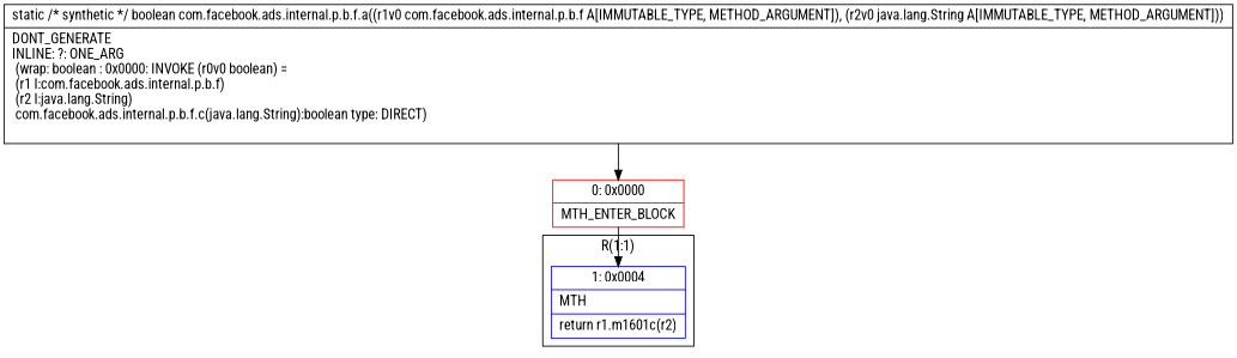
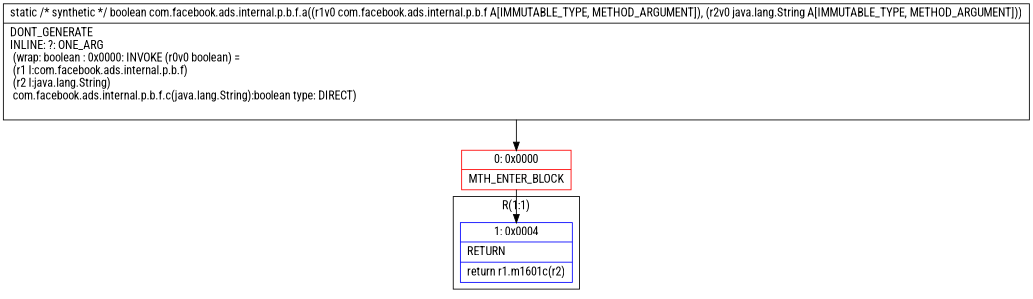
  digraph {
    fontname="Roboto Condensed"
    node [shape=record fontname="Roboto Condensed"]
    edge [fontname="Roboto Condensed"]
-   n1 [color=blue label="{1\:\ 0x0004|MTH\l|return r1.m1601c(r2)\l}"]
+   n1 [color=blue label="{1\:\ 0x0004|RETURN\l|return r1.m1601c(r2)\l}"]
    n2 [color=red label="{0\:\ 0x0000|MTH_ENTER_BLOCK\l}"]
    n3 [label="{static \/* synthetic *\/ boolean com.facebook.ads.internal.p.b.f.a((r1v0 com.facebook.ads.internal.p.b.f A[IMMUTABLE_TYPE, METHOD_ARGUMENT]), (r2v0 java.lang.String A[IMMUTABLE_TYPE, METHOD_ARGUMENT]))  | DONT_GENERATE\lINLINE: ?: ONE_ARG  \l  (wrap: boolean : 0x0000: INVOKE  (r0v0 boolean) = \l  (r1 I:com.facebook.ads.internal.p.b.f)\l  (r2 I:java.lang.String)\l com.facebook.ads.internal.p.b.f.c(java.lang.String):boolean type: DIRECT)\l\l}"]
    subgraph cluster_1 {
      label="R(1:1)"
      n1
    }
    n2 -> n1
    n3 -> n2
  }
